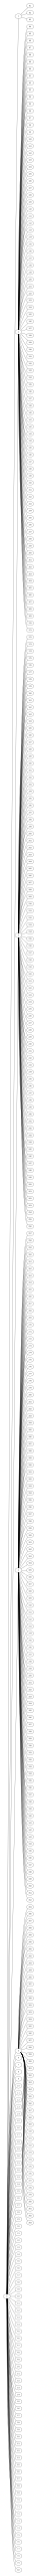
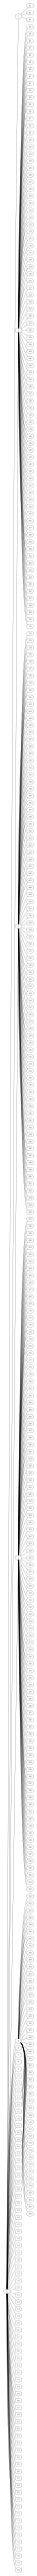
  graph {
    fontname="Source Code Pro"
    rankdir=LR
    node [fontname="Source Code Pro"]
    edge [fontname="Source Code Pro"]
    0
    1
    2
    3
    4
    5
    6
    7
    8
    9
    10
    11
    12
    13
    14
    15
    16
    17
    18
    19
    20
    21
    22
    23
    24
    25
    26
    27
    28
    29
    30
    31
    32
    33
    34
    35
    36
    37
    38
    39
    40
    41
    42
    43
    44
    45
    46
    47
    48
    49
    50
    51
    52
    53
    54
    55
    56
    57
    58
    59
    60
    61
    62
    63
+   64
    65
    66
    67
    68
    69
    70
    71
    72
    73
    74
    75
    76
    77
    78
    79
    80
    81
    82
    83
    84
    85
    86
    87
    88
    89
    90
    91
    92
    93
    94
    95
    96
    97
    98
    99
    100
    101
    102
    103
-   104
    105
    106
    107
    108
    109
    110
    111
    112
    113
    114
    115
    116
    117
    118
    119
    120
    121
    122
    123
    124
    125
    126
    127
    128
    129
    130
    131
    132
    133
    134
    135
    136
    137
    138
    140
    141
    142
    143
    144
    145
    146
    147
    148
    149
    150
    151
    152
    153
    154
    155
    156
    157
    158
    159
    160
    161
    162
    163
    164
    165
    166
    167
    168
    169
    170
    171
    172
    173
    174
    175
    176
    177
    178
    179
    180
    181
    182
    183
    184
    185
    186
    187
    188
    189
    190
    191
    192
    193
    194
    195
    196
    197
    198
    199
    200
    201
    202
    203
    204
    205
    206
    207
    208
    209
    210
    211
    212
    213
    214
    215
    216
    217
    218
    219
    220
    221
    222
    223
    224
    225
    226
    227
    228
    229
    230
    231
    232
    233
    234
    235
    236
-   237
    238
    239
    240
    241
    242
    243
    244
    245
    246
    247
    248
    249
    250
    251
    252
    253
    254
-   255
    256
    257
    258
    259
    260
    261
    262
    263
    264
    265
    266
    267
    268
    269
    270
    271
    272
    273
    274
    275
    276
    277
    278
    279
    280
    281
    282
    283
    284
    285
    286
    287
    288
    289
    290
    291
    292
    293
    294
    295
    296
    297
    298
    299
    300
    301
    302
    303
    304
    305
    306
    307
    308
    309
    310
    311
    n312 [label=512]
    313
    314
    315
    316
    317
    318
    319
    320
    321
    322
    323
    324
    325
    326
    327
    328
    329
    330
    331
    332
    333
    334
    335
    336
    337
    338
    339
    340
    341
    342
    343
    344
    345
    346
    347
    348
    349
    350
    351
    352
    384
    386
    387
    388
    389
    390
    385
    392
    393
    394
    395
    397
    398
    399
    391
    353
    354
    355
    356
    357
    358
    359
    360
    361
    362
    363
    364
    365
    366
    367
    368
    369
    370
    371
    372
    373
    374
    375
    376
    377
    378
    379
    380
    381
    382
    383
    0 -- 1
    0 -- 2
    0 -- 3
    0 -- 4
    0 -- 5
    0 -- 6
    0 -- 7
    0 -- 8
    0 -- 9
    0 -- 10
    0 -- 11
    0 -- 12
    0 -- 13
    0 -- 14
    0 -- 15
    0 -- 16
    0 -- 17
    0 -- 18
    0 -- 19
    0 -- 20
    0 -- 21
    0 -- 22
    0 -- 23
    0 -- 24
    0 -- 25
    0 -- 26
    0 -- 27
    0 -- 28
    0 -- 29
    0 -- 30
    0 -- 31
    0 -- 32
    0 -- 33
    0 -- 34
    0 -- 35
    0 -- 36
    0 -- 37
    0 -- 38
    0 -- 39
    0 -- 40
    0 -- 41
    0 -- 42
    0 -- 43
    0 -- 44
    0 -- 45
    0 -- 46
    0 -- 47
    0 -- 48
    0 -- 49
    0 -- 50
    0 -- 51
    0 -- 52
    0 -- 53
    0 -- 54
    0 -- 55
    0 -- 56
    0 -- 57
    0 -- 58
    0 -- 59
    0 -- 60
    0 -- 61
    0 -- 62
    0 -- 63
+   0 -- 64
    0 -- 65
    0 -- 66
    0 -- 67
    0 -- 68
    0 -- 69
    0 -- 70
    0 -- 71
    0 -- 72
    0 -- 73
    0 -- 74
    0 -- 75
    0 -- 76
    0 -- 77
    0 -- 78
    0 -- 79
    0 -- 80
    1 -- 81
    1 -- 82
    1 -- 83
    2 -- 84
    2 -- 85
    2 -- 86
    2 -- 87
    2 -- 88
    2 -- 89
    2 -- 90
    2 -- 91
    2 -- 92
    2 -- 93
    2 -- 94
    2 -- 95
    2 -- 96
    2 -- 97
    2 -- 98
    2 -- 99
    2 -- 100
    2 -- 101
    2 -- 102
    2 -- 103
-   2 -- 104
    2 -- 105
    2 -- 106
    2 -- 107
    2 -- 108
    2 -- 109
    2 -- 110
    2 -- 111
    2 -- 112
    2 -- 113
    2 -- 114
    2 -- 115
    2 -- 116
    2 -- 117
    2 -- 118
    2 -- 119
    2 -- 120
    2 -- 121
    2 -- 122
    2 -- 123
    2 -- 124
    2 -- 125
    2 -- 126
    2 -- 127
    2 -- 128
    2 -- 129
    2 -- 130
    2 -- 131
    2 -- 132
    2 -- 133
    2 -- 134
    2 -- 135
    2 -- 136
    2 -- 137
    2 -- 138
    2 -- 140
    2 -- 141
    2 -- 142
    2 -- 143
    2 -- 144
    2 -- 145
    2 -- 146
    2 -- 147
    2 -- 148
    2 -- 149
    2 -- 150
    2 -- 151
    2 -- 152
    2 -- 153
    2 -- 154
    2 -- 155
    2 -- 156
    2 -- 157
    2 -- 158
    2 -- 159
    2 -- 160
    2 -- 161
    2 -- 162
    2 -- 163
    2 -- 164
    2 -- 165
    2 -- 166
    2 -- 167
    2 -- 168
    2 -- 169
    2 -- 170
    2 -- 171
    3 -- 172
    3 -- 173
    3 -- 174
    3 -- 175
    3 -- 176
    3 -- 177
    3 -- 178
    3 -- 179
    3 -- 180
    3 -- 181
    3 -- 182
    3 -- 183
    3 -- 184
    3 -- 185
    3 -- 186
    3 -- 187
    3 -- 188
    3 -- 189
    3 -- 190
    3 -- 191
    3 -- 192
    3 -- 193
    3 -- 194
    3 -- 195
    3 -- 196
    3 -- 197
    3 -- 198
    3 -- 199
    3 -- 200
    3 -- 201
    3 -- 202
    3 -- 203
    3 -- 204
    3 -- 205
    3 -- 206
    3 -- 207
    3 -- 208
    3 -- 209
    3 -- 210
    3 -- 211
    3 -- 212
    3 -- 213
    3 -- 214
    3 -- 215
    3 -- 216
    3 -- 217
    3 -- 218
    3 -- 219
    3 -- 220
    3 -- 221
    3 -- 222
    3 -- 223
    3 -- 224
    3 -- 225
    3 -- 226
    3 -- 227
    3 -- 228
    3 -- 229
    3 -- 230
    3 -- 231
    3 -- 232
    3 -- 233
    3 -- 234
    3 -- 235
    3 -- 236
-   3 -- 237
    3 -- 238
    3 -- 239
    3 -- 240
    3 -- 241
    3 -- 242
    3 -- 243
    3 -- 244
    3 -- 245
    3 -- 246
    3 -- 247
    3 -- 248
    3 -- 249
    3 -- 250
    3 -- 251
    3 -- 252
    3 -- 253
    3 -- 254
-   3 -- 255
    3 -- 256
    4 -- 257
    4 -- 258
    4 -- 259
    4 -- 260
    4 -- 261
    4 -- 262
    4 -- 263
    4 -- 264
    4 -- 265
    4 -- 266
    4 -- 267
    4 -- 268
    4 -- 269
    4 -- 270
    4 -- 271
    4 -- 272
    4 -- 273
    4 -- 274
    4 -- 275
    4 -- 276
    4 -- 277
    4 -- 278
    4 -- 279
    4 -- 280
    4 -- 281
    4 -- 282
    4 -- 283
    4 -- 284
    4 -- 285
    4 -- 286
    4 -- 287
    4 -- 288
    4 -- 289
    4 -- 290
    4 -- 291
    4 -- 292
    4 -- 293
    4 -- 294
    4 -- 295
    4 -- 296
    4 -- 297
    4 -- 298
    4 -- 299
    4 -- 300
    4 -- 301
    4 -- 302
    4 -- 303
    4 -- 304
    4 -- 305
    4 -- 306
    4 -- 307
    4 -- 308
    4 -- 309
    4 -- 310
    4 -- 311
    4 -- n312
    4 -- 313
    4 -- 314
    4 -- 315
    4 -- 316
    4 -- 317
    4 -- 318
    4 -- 319
    4 -- 320
    4 -- 321
    4 -- 322
    4 -- 323
    4 -- 324
    4 -- 325
    4 -- 326
    4 -- 327
    4 -- 328
    4 -- 329
    4 -- 330
    4 -- 331
    4 -- 332
    4 -- 333
    4 -- 334
    4 -- 335
    4 -- 336
    4 -- 337
    4 -- 338
    4 -- 339
    4 -- 340
    4 -- 341
    4 -- 342
    4 -- 343
    4 -- 344
    4 -- 345
    4 -- 346
    4 -- 347
    4 -- 348
    4 -- 349
    4 -- 350
    4 -- 351
    4 -- 352
    5 -- 384
    5 -- 386
    5 -- 387
    5 -- 388
    5 -- 389
    5 -- 390
    5 -- 385
    5 -- 392
    5 -- 393
    5 -- 394
    5 -- 395
    5 -- 397
    5 -- 398
    5 -- 399
    5 -- 391
    5 -- 353
    5 -- 354
    5 -- 355
    5 -- 356
    5 -- 357
    5 -- 358
    5 -- 359
    5 -- 360
    5 -- 361
    5 -- 362
    5 -- 363
    5 -- 364
    5 -- 365
    5 -- 366
    5 -- 367
    5 -- 368
    5 -- 369
    5 -- 370
    5 -- 371
    5 -- 372
    5 -- 373
    5 -- 374
    5 -- 375
    5 -- 376
    5 -- 377
    5 -- 378
    5 -- 379
    5 -- 380
    5 -- 381
    5 -- 382
    5 -- 383
  }
